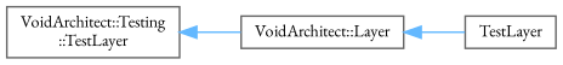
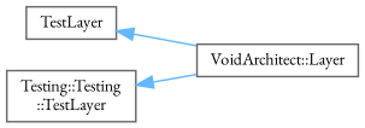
  digraph {
    fontname="EB Garamond"
    rankdir=LR
    node [color=grey40 fillcolor=white fontname="EB Garamond" fontsize=10 shape=box style=filled]
    edge [color=steelblue1 dir=back fontname="EB Garamond" fontsize=10 labelfontname=Helvetica labelfontsize=10 style=solid]
    n1 [height=0.2 label="VoidArchitect::Layer" width=0.4]
    n2 [height=0.2 label=TestLayer width=0.4]
-   n3 [height=0.2 label="VoidArchitect::Testing\l::TestLayer" width=0.4]
-   n1 -> n2
+   n3 [height=0.2 label="Testing::Testing\l::TestLayer" width=0.4]
+   n2 -> n1
    n3 -> n1
  }
